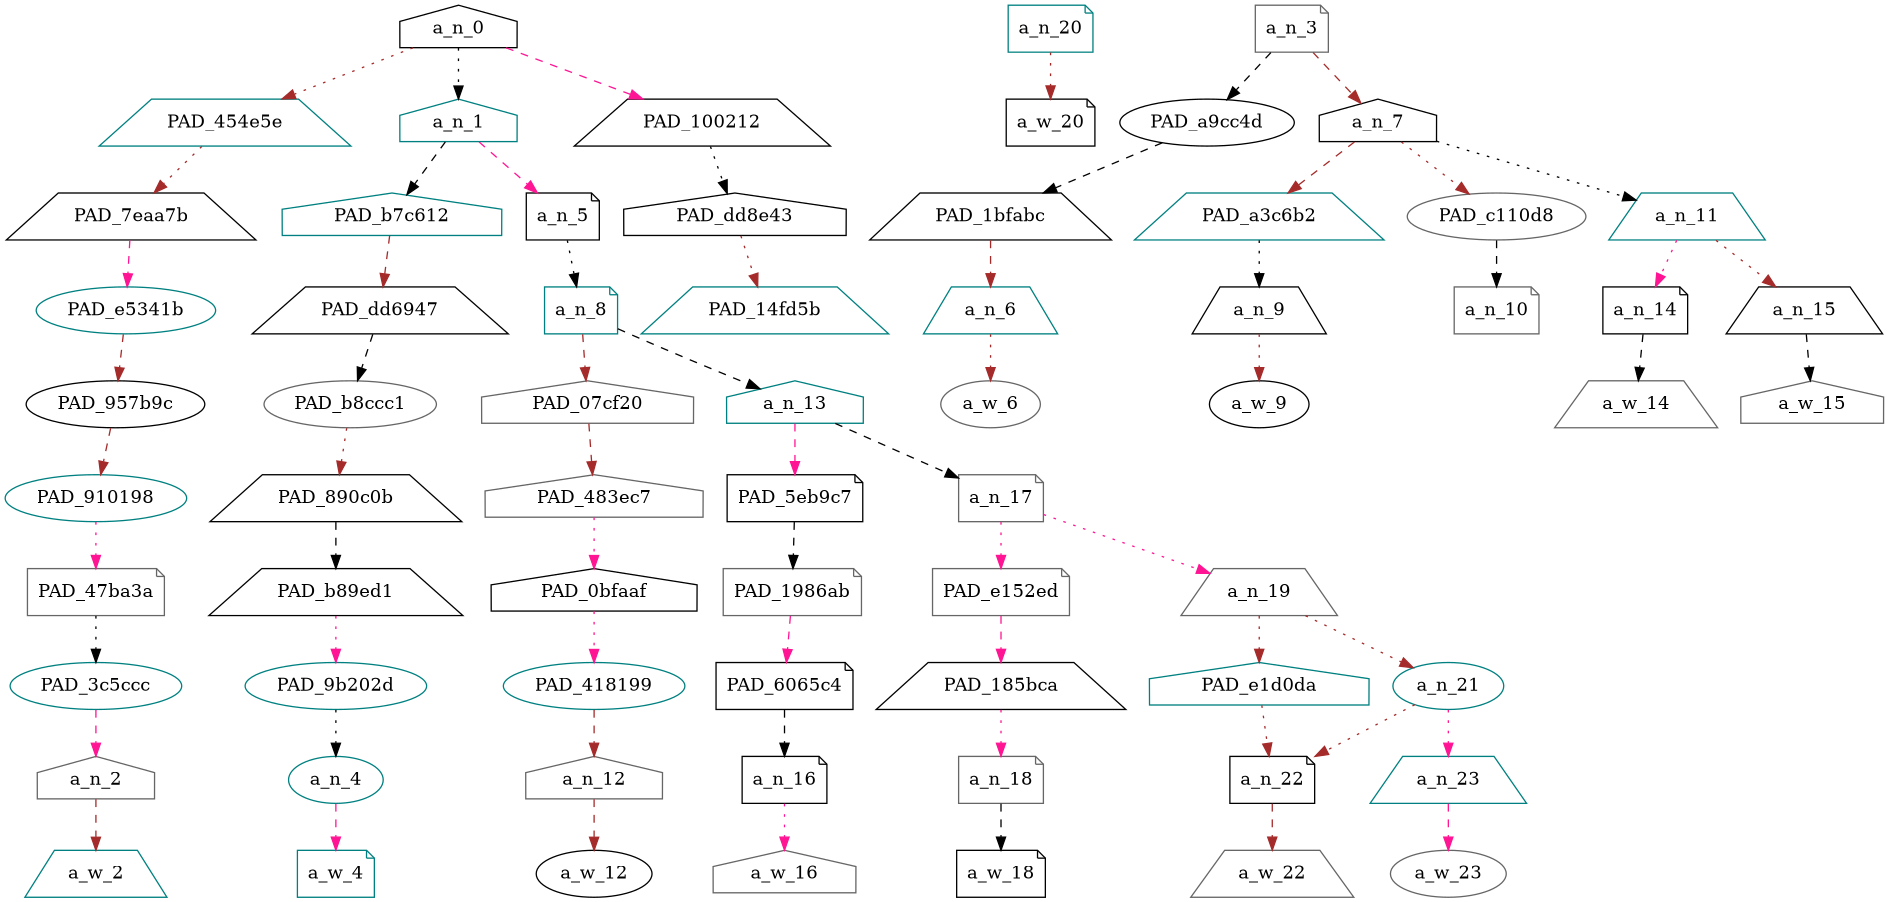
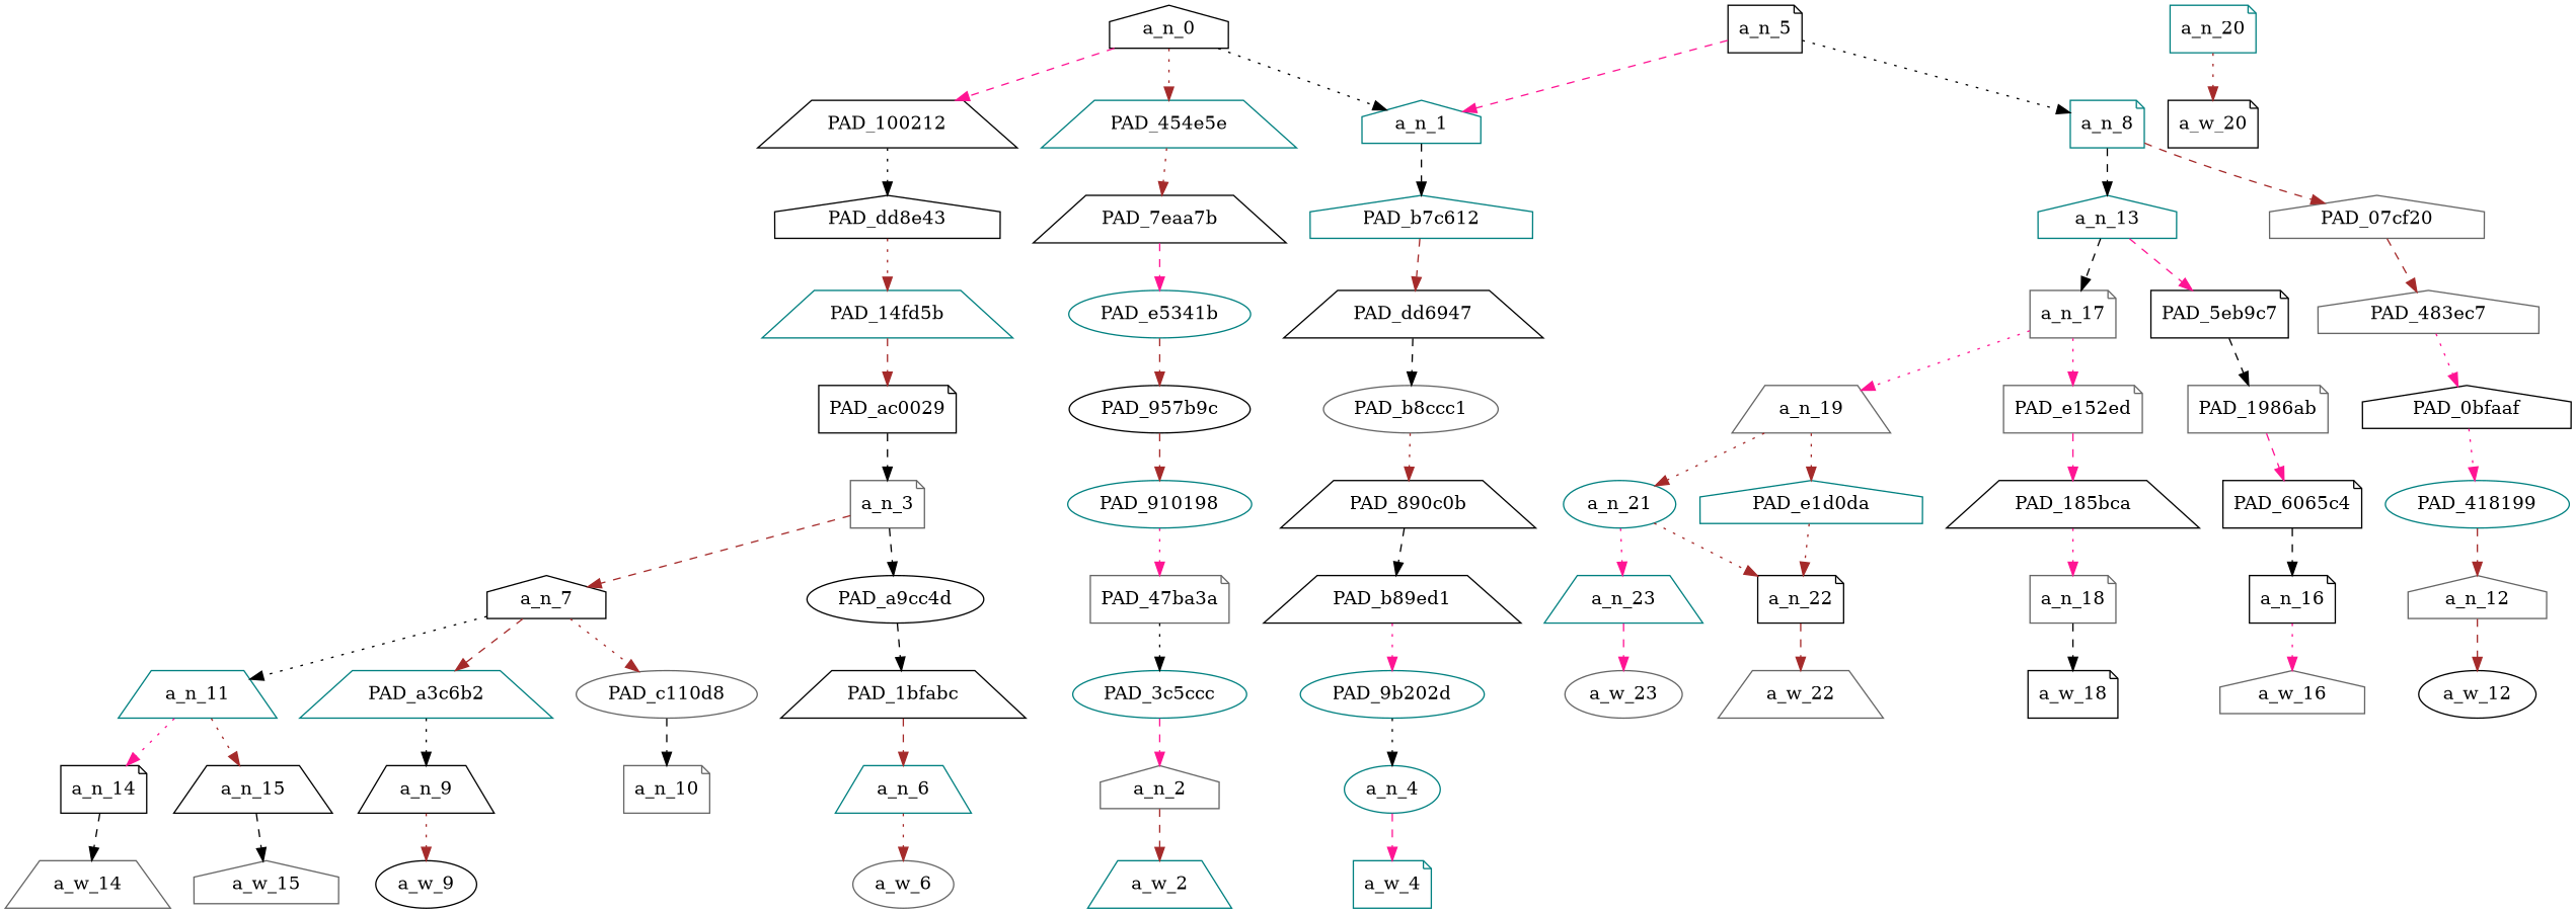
  strict digraph {
    node [color=black div_dir=-1 index=0 level=1 shape=trapezium text_span="[7]" value=0.03950759]
    edge [color=brown style=dashed]
    a_n_0 [level=9 shape=house text_span="[0, 1, 2, 3, 4, 5, 6, 7, 8, 9, 10, 11, 12]" value=1.00000003]
    PAD_454e5e [color=teal index=1 level=8]
    a_n_1 [color=teal level=8 shape=house text_span="[0, 1, 2, 3, 4, 5, 6]" value=0.77551471]
    PAD_100212 [index=2 level=8 text_span="[8, 9, 10, 11, 12]" value=0.18468991]
    PAD_7eaa7b [index=2 level=7]
    PAD_b7c612 [color=teal div_dir=1 level=7 shape=house text_span="[0]" value=0.05892255]
    a_n_5 [index=1 level=7 shape=note text_span="[1, 2, 3, 4, 5, 6]" value=0.71632710]
    PAD_dd8e43 [index=3 level=7 shape=house text_span="[8, 9, 10, 11, 12]" value=0.18468991]
    PAD_e5341b [color=teal index=2 level=6 shape=ellipse]
    PAD_dd6947 [div_dir=1 level=6 text_span="[0]" value=0.05892255]
    a_n_8 [color=teal index=1 level=6 shape=note text_span="[1, 2, 3, 4, 5, 6]" value=0.71605411]
    PAD_14fd5b [color=teal index=3 level=6 text_span="[8, 9, 10, 11, 12]" value=0.18468991]
    PAD_957b9c [index=3 level=5 shape=ellipse]
    PAD_910198 [color=teal index=4 level=4 shape=ellipse]
    PAD_47ba3a [color=gray40 index=5 level=3 shape=note]
    PAD_3c5ccc [color=teal index=6 level=2 shape=ellipse]
    a_n_2 [color=gray40 index=7 shape=house]
    a_w_2 [color=teal div_dir=0 index=7 level=0 value=he1]
    n19 [color=gray40 div_dir=1 label=PAD_b8ccc1 level=5 shape=ellipse text_span="[0]" value=0.05892255]
    PAD_07cf20 [color=gray40 div_dir=1 index=1 level=5 shape=house text_span="[1]" value=0.03885575]
    a_n_13 [color=teal index=2 level=5 shape=house text_span="[2, 3, 4, 5, 6]" value=0.67692536]
    PAD_890c0b [div_dir=1 level=4 text_span="[0]" value=0.05892255]
    PAD_b89ed1 [div_dir=1 level=3 text_span="[0]" value=0.05892255]
    PAD_9b202d [color=teal div_dir=1 level=2 shape=ellipse text_span="[0]" value=0.05892255]
    a_n_4 [color=teal div_dir=1 shape=ellipse text_span="[0]" value=0.05892255]
    a_w_4 [color=teal div_dir=0 level=0 shape=note text_span="[0]" value="<user>"]
    PAD_483ec7 [color=gray40 div_dir=1 index=1 level=4 shape=house text_span="[1]" value=0.03885575]
    PAD_5eb9c7 [div_dir=1 index=2 level=4 shape=note text_span="[2]" value=0.04634551]
    a_n_17 [color=gray40 index=3 level=4 shape=note text_span="[3, 4, 5, 6]" value=0.63024914]
    PAD_0bfaaf [div_dir=1 index=1 level=3 shape=house text_span="[1]" value=0.03885575]
    PAD_1986ab [color=gray40 div_dir=1 index=2 level=3 shape=note text_span="[2]" value=0.04634551]
    PAD_e152ed [color=gray40 div_dir=1 index=3 level=3 shape=note text_span="[3]" value=0.07629356]
    a_n_19 [color=gray40 index=4 level=3 text_span="[4, 5, 6]" value=0.55352060]
    PAD_418199 [color=teal div_dir=1 index=1 level=2 shape=ellipse text_span="[1]" value=0.03885575]
    a_n_12 [color=gray40 div_dir=1 index=1 shape=house text_span="[1]" value=0.03885575]
    a_w_12 [div_dir=0 index=1 level=0 shape=ellipse text_span="[1]" value=he]
    PAD_6065c4 [div_dir=1 index=2 level=2 shape=note text_span="[2]" value=0.04634551]
    PAD_185bca [div_dir=1 index=3 level=2 text_span="[3]" value=0.07629356]
    PAD_e1d0da [color=teal div_dir=1 index=4 level=2 shape=house text_span="[4]" value=0.05154764]
    a_n_21 [color=teal index=5 level=2 shape=ellipse text_span="[5, 6]" value=0.50147609]
    a_n_16 [div_dir=1 index=2 shape=note text_span="[2]" value=0.04634551]
    a_w_16 [color=gray40 div_dir=0 index=2 level=0 shape=house text_span="[2]" value=is]
    a_n_18 [color=gray40 div_dir=1 index=3 shape=note text_span="[3]" value=0.07629356]
    a_n_22 [index=5 shape=note text_span="[5]" value=0.39428978]
    a_n_23 [color=teal index=6 text_span="[6]" value=0.10659802]
    a_w_18 [div_dir=0 index=3 level=0 shape=note text_span="[3]" value=infected]
    a_n_20 [color=teal div_dir=1 index=4 shape=note text_span="[4]" value=0.05154764]
    a_w_20 [div_dir=0 index=4 level=0 shape=note text_span="[4]" value=with]
    a_w_22 [color=gray40 div_dir=0 index=5 level=0 text_span="[5]" value=jihadi]
    a_w_23 [color=gray40 div_dir=0 index=6 level=0 shape=ellipse text_span="[6]" value=virus]
+   PAD_ac0029 [index=4 level=5 shape=note text_span="[8, 9, 10, 11, 12]" value=0.18468991]
    a_n_3 [color=gray40 index=5 level=4 shape=note text_span="[8, 9, 10, 11, 12]" value=0.18468991]
    PAD_a9cc4d [div_dir=1 index=6 level=3 shape=ellipse text_span="[8]" value=0.03708800]
    a_n_7 [index=7 level=3 shape=house text_span="[9, 10, 11, 12]" value=0.14750890]
    PAD_1bfabc [div_dir=1 index=7 level=2 text_span="[8]" value=0.03708800]
    PAD_a3c6b2 [color=teal index=8 level=2 text_span="[9]" value=0.04758324]
    PAD_c110d8 [color=gray40 index=9 level=2 shape=ellipse text_span="[10]" value=0.02929715]
    a_n_11 [color=teal index=10 level=2 text_span="[11, 12]" value=0.07051164]
    a_n_6 [color=teal div_dir=1 index=8 text_span="[8]" value=0.03708800]
    a_n_9 [index=9 text_span="[9]" value=0.04758324]
    a_n_10 [color=gray40 index=10 shape=note text_span="[10]" value=0.02929715]
    a_n_14 [index=11 shape=note text_span="[11]" value=0.02307519]
    a_n_15 [index=12 text_span="[12]" value=0.04736577]
    a_w_6 [color=gray40 div_dir=0 index=8 level=0 shape=ellipse text_span="[8]" value=will]
    a_w_9 [div_dir=0 index=9 level=0 shape=ellipse text_span="[9]" value=spread]
    a_w_14 [color=gray40 div_dir=0 index=11 level=0 text_span="[11]" value=to]
    a_w_15 [color=gray40 div_dir=0 index=12 level=0 shape=house text_span="[12]" value=others]
    a_n_0 -> PAD_454e5e [style=dotted]
    a_n_0 -> a_n_1 [color=black style=dotted]
    a_n_0 -> PAD_100212 [color=deeppink]
    PAD_454e5e -> PAD_7eaa7b [style=dotted]
    a_n_1 -> PAD_b7c612 [color=black]
-   a_n_1 -> a_n_5 [color=deeppink]
+   a_n_5 -> a_n_1 [color=deeppink]
    PAD_100212 -> PAD_dd8e43 [color=black style=dotted]
    PAD_7eaa7b -> PAD_e5341b [color=deeppink]
    PAD_b7c612 -> PAD_dd6947
    a_n_5 -> a_n_8 [color=black style=dotted]
    PAD_dd8e43 -> PAD_14fd5b [style=dotted]
    PAD_e5341b -> PAD_957b9c
    PAD_dd6947 -> n19 [color=black]
    a_n_8 -> PAD_07cf20
    a_n_8 -> a_n_13 [color=black]
+   PAD_14fd5b -> PAD_ac0029
    PAD_957b9c -> PAD_910198
    PAD_910198 -> PAD_47ba3a [color=deeppink style=dotted]
    PAD_47ba3a -> PAD_3c5ccc [color=black style=dotted]
    PAD_3c5ccc -> a_n_2 [color=deeppink]
    a_n_2 -> a_w_2
    n19 -> PAD_890c0b [style=dotted]
    PAD_07cf20 -> PAD_483ec7
    a_n_13 -> PAD_5eb9c7 [color=deeppink]
    a_n_13 -> a_n_17 [color=black]
    PAD_890c0b -> PAD_b89ed1 [color=black]
    PAD_b89ed1 -> PAD_9b202d [color=deeppink style=dotted]
    PAD_9b202d -> a_n_4 [color=black style=dotted]
    a_n_4 -> a_w_4 [color=deeppink]
    PAD_483ec7 -> PAD_0bfaaf [color=deeppink style=dotted]
    PAD_5eb9c7 -> PAD_1986ab [color=black]
    a_n_17 -> PAD_e152ed [color=deeppink style=dotted]
    a_n_17 -> a_n_19 [color=deeppink style=dotted]
    PAD_0bfaaf -> PAD_418199 [color=deeppink style=dotted]
    PAD_1986ab -> PAD_6065c4 [color=deeppink]
    PAD_e152ed -> PAD_185bca [color=deeppink]
    a_n_19 -> PAD_e1d0da [style=dotted]
    a_n_19 -> a_n_21 [style=dotted]
    PAD_418199 -> a_n_12
    a_n_12 -> a_w_12
    PAD_6065c4 -> a_n_16 [color=black]
    PAD_185bca -> a_n_18 [color=deeppink style=dotted]
    PAD_e1d0da -> a_n_22 [style=dotted]
    a_n_21 -> a_n_22 [style=dotted]
    a_n_21 -> a_n_23 [color=deeppink style=dotted]
    a_n_16 -> a_w_16 [color=deeppink style=dotted]
    a_n_18 -> a_w_18 [color=black]
    a_n_22 -> a_w_22
    a_n_23 -> a_w_23 [color=deeppink]
    a_n_20 -> a_w_20 [style=dotted]
+   PAD_ac0029 -> a_n_3 [color=black]
    a_n_3 -> PAD_a9cc4d [color=black]
    a_n_3 -> a_n_7
    PAD_a9cc4d -> PAD_1bfabc [color=black]
    a_n_7 -> PAD_a3c6b2
    a_n_7 -> PAD_c110d8 [style=dotted]
    a_n_7 -> a_n_11 [color=black style=dotted]
    PAD_1bfabc -> a_n_6
    PAD_a3c6b2 -> a_n_9 [color=black style=dotted]
    PAD_c110d8 -> a_n_10 [color=black]
    a_n_11 -> a_n_14 [color=deeppink style=dotted]
    a_n_11 -> a_n_15 [style=dotted]
    a_n_6 -> a_w_6 [style=dotted]
    a_n_9 -> a_w_9 [style=dotted]
    a_n_14 -> a_w_14 [color=black]
    a_n_15 -> a_w_15 [color=black]
  }
